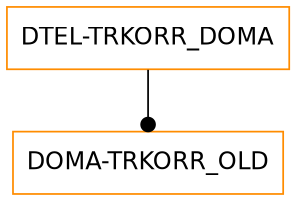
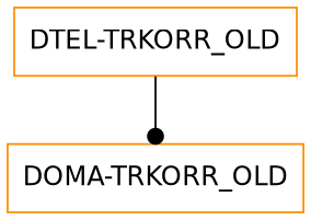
  digraph {
    fontname="DejaVu Sans"
    node [color=darkorange shape=box fontname="DejaVu Sans"]
-   "DTEL-TRKORR_OLD" [label="DTEL-TRKORR_DOMA"]
+   "DTEL-TRKORR_OLD"
    "DOMA-TRKORR_OLD"
    "DTEL-TRKORR_OLD" -> "DOMA-TRKORR_OLD" [color=black arrowhead=dot fontname="DejaVu Sans"]
  }
